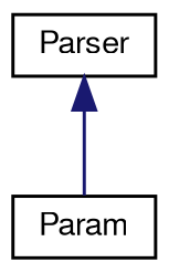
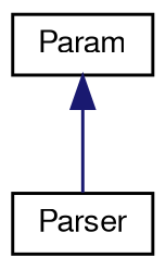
  digraph {
    rankdir=TB
    node [color=black fillcolor=white fontname=FreeSans fontsize=10 shape=record style=filled]
    n1 [height=0.2 label=Param width=0.4]
    n2 [height=0.2 label=Parser width=0.4]
-   n2 -> n1 [color=midnightblue dir=back fontname=FreeSans fontsize=10 labelfontname=FreeSans labelfontsize=10 style=solid]
+   n1 -> n2 [color=midnightblue dir=back fontname=FreeSans fontsize=10 labelfontname=FreeSans labelfontsize=10 style=solid]
  }
